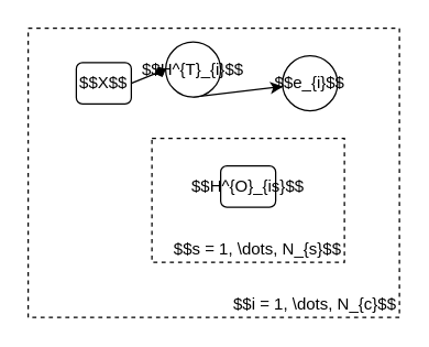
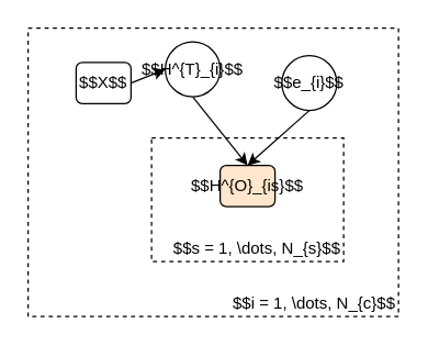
  <mxCell id="0" />
  <mxCell id="1" parent="0" />
  <mxCell id="2" value="&lt;div&gt;$$i = 1, \dots, N_{c}$$&lt;/div&gt;" style="rounded=0;whiteSpace=wrap;html=1;dashed=1;fillColor=none;verticalAlign=bottom;align=right;" vertex="1" parent="1"><mxGeometry x="20" y="20" width="270" height="210" as="geometry" /></mxCell>
  <mxCell id="3" value="&lt;div&gt;$$s = 1, \dots, N_{s}$$&lt;/div&gt;" style="rounded=0;whiteSpace=wrap;html=1;dashed=1;fillColor=none;verticalAlign=bottom;align=right;" vertex="1" parent="1"><mxGeometry x="110" y="100" width="140" height="90" as="geometry" /></mxCell>
- <mxCell id="4" value="&lt;div&gt;$$H^{O}_{is}$$&lt;/div&gt;" style="rounded=1;whiteSpace=wrap;html=1;" vertex="1" parent="1"><mxGeometry x="160" y="120" width="40" height="30" as="geometry" /></mxCell>
- <mxCell id="5" style="rounded=0;orthogonalLoop=1;jettySize=auto;html=1;exitX=0.5;exitY=1;exitDx=0;exitDy=0;" edge="1" parent="1" source="6" target="8"><mxGeometry relative="1" as="geometry" /></mxCell>
+ <mxCell id="4" value="&lt;div&gt;$$H^{O}_{is}$$&lt;/div&gt;" style="rounded=1;whiteSpace=wrap;html=1;fillColor=#ffe6cc;" vertex="1" parent="1"><mxGeometry x="160" y="120" width="40" height="30" as="geometry" /></mxCell>
+ <mxCell id="5" style="rounded=0;orthogonalLoop=1;jettySize=auto;html=1;exitX=0.5;exitY=1;exitDx=0;exitDy=0;entryX=0.5;entryY=0;entryDx=0;entryDy=0;" edge="1" parent="1" source="6" target="4"><mxGeometry relative="1" as="geometry" /></mxCell>
  <mxCell id="6" value="&lt;div&gt;$$H^{T}_{i}$$&lt;/div&gt;" style="ellipse;whiteSpace=wrap;html=1;aspect=fixed;" vertex="1" parent="1"><mxGeometry x="120" y="30" width="40" height="40" as="geometry" /></mxCell>
+ <mxCell id="7" style="rounded=0;orthogonalLoop=1;jettySize=auto;html=1;exitX=0.5;exitY=1;exitDx=0;exitDy=0;entryX=0.5;entryY=0;entryDx=0;entryDy=0;" edge="1" parent="1" source="8" target="4"><mxGeometry relative="1" as="geometry" /></mxCell>
  <mxCell id="8" value="&lt;div&gt;$$e_{i}$$&lt;/div&gt;" style="ellipse;whiteSpace=wrap;html=1;aspect=fixed;" vertex="1" parent="1"><mxGeometry x="205" y="40" width="40" height="40" as="geometry" /></mxCell>
- <mxCell id="9" style="edgeStyle=none;rounded=0;orthogonalLoop=1;jettySize=auto;html=1;exitX=1;exitY=0.5;exitDx=0;exitDy=0;entryX=0;entryY=0.5;entryDx=0;entryDy=0;endArrow=diamond;" edge="1" parent="1" source="10" target="6"><mxGeometry relative="1" as="geometry" /></mxCell>
+ <mxCell id="9" style="edgeStyle=none;rounded=0;orthogonalLoop=1;jettySize=auto;html=1;exitX=1;exitY=0.5;exitDx=0;exitDy=0;entryX=0;entryY=0.5;entryDx=0;entryDy=0;" edge="1" parent="1" source="10" target="6"><mxGeometry relative="1" as="geometry" /></mxCell>
  <mxCell id="10" value="&lt;div&gt;$$X$$&lt;/div&gt;" style="rounded=1;whiteSpace=wrap;html=1;" vertex="1" parent="1"><mxGeometry x="55" y="45" width="40" height="30" as="geometry" /></mxCell>
